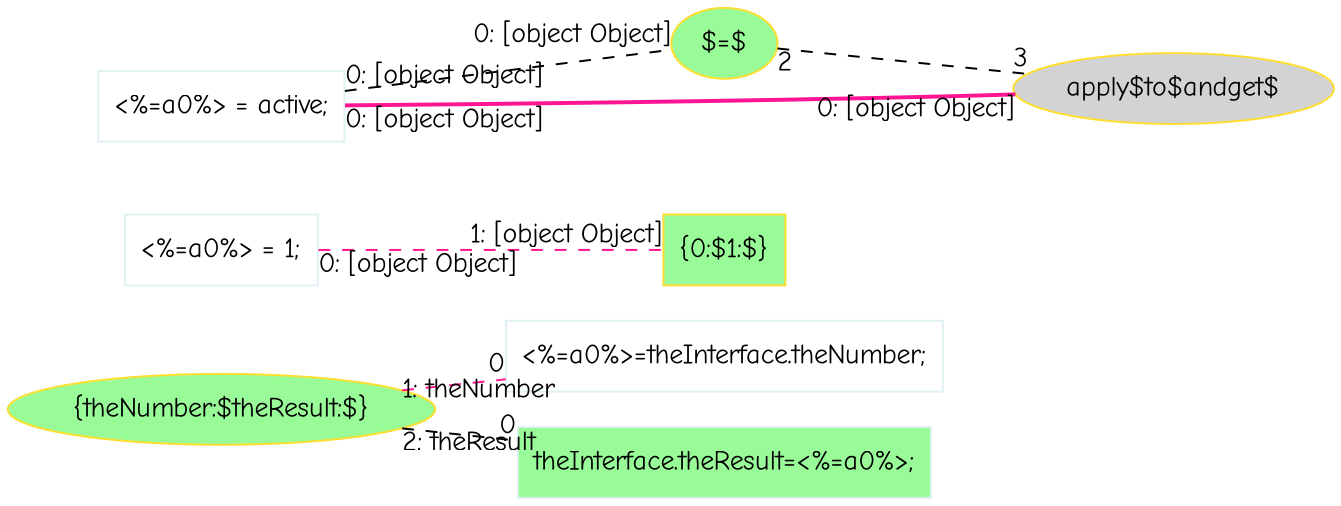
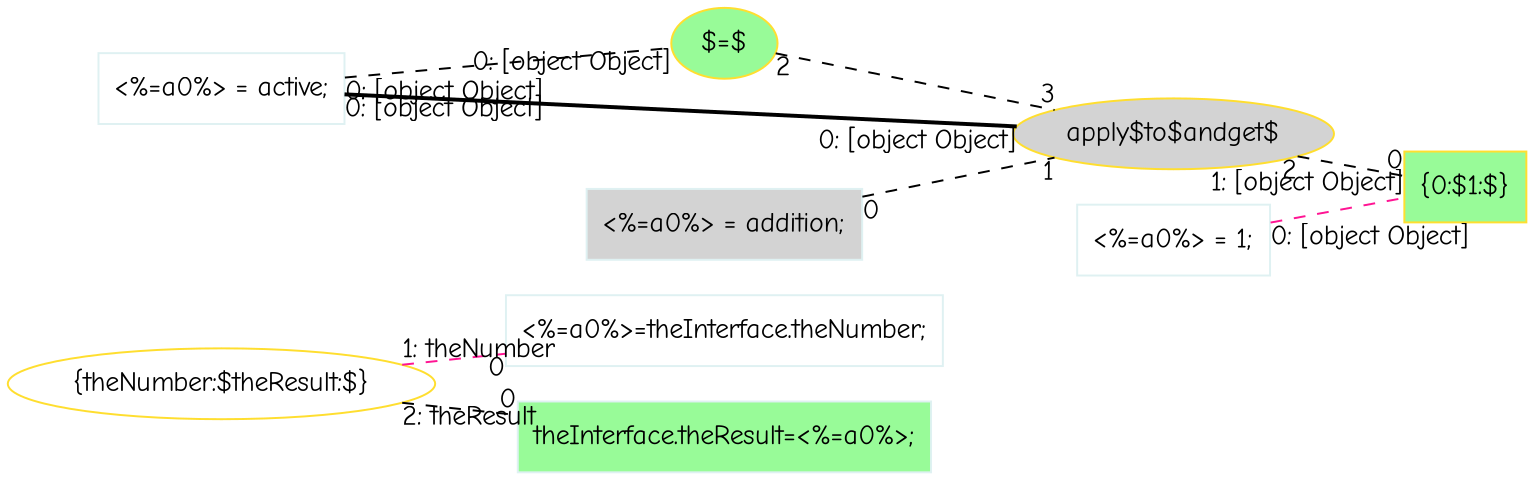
  digraph {
    fontname="Comic Neue"
    rankdir=LR
    node [color="#dff1f2" fillcolor=palegreen fontname="Comic Neue" shape=box style=filled]
    edge [arrowHead=none arrowsize=1 color=black dir=none fontname="Comic Neue" headlabel=0 style=dashed taillabel="0: [object Object]"]
    n1 [fillcolor=white label="<%=a0%>=theInterface.theNumber;\n"]
    n2 [label="theInterface.theResult=<%=a0%>;\n"]
-   n3 [color="#ffde2f" label="{theNumber:$theResult:$}" shape=ellipse]
+   n3 [color="#ffde2f" fillcolor=white label="{theNumber:$theResult:$}" shape=ellipse]
    n4 [color="#ffde2f" label="{0:$1:$}"]
    n5 [color="#ffde2f" label="$=$" shape=ellipse]
    n6 [color="#ffde2f" fillcolor=lightgrey label="apply$to$andget$" shape=ellipse]
    n7 [fillcolor=white label="<%=a0%> = active;\n"]
+   n8 [fillcolor=lightgrey label="<%=a0%> = addition;\n"]
    n9 [fillcolor=white label="<%=a0%> = 1;\n"]
    n3 -> n1 [color=deeppink taillabel="1: theNumber"]
    n3 -> n2 [taillabel="2: theResult"]
    n5 -> n6 [headlabel=3 taillabel=2]
+   n6 -> n4 [taillabel=2]
    n7 -> n5 [headlabel="0: [object Object]"]
-   n7 -> n6 [color=deeppink headlabel="0: [object Object]" style=bold]
+   n7 -> n6 [headlabel="0: [object Object]" style=bold]
+   n8 -> n6 [headlabel=1 taillabel=0]
    n9 -> n4 [color=deeppink headlabel="1: [object Object]"]
  }
